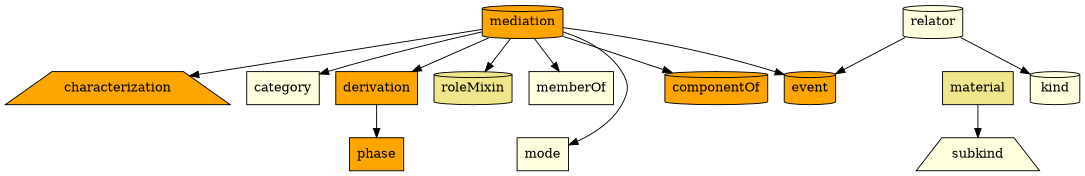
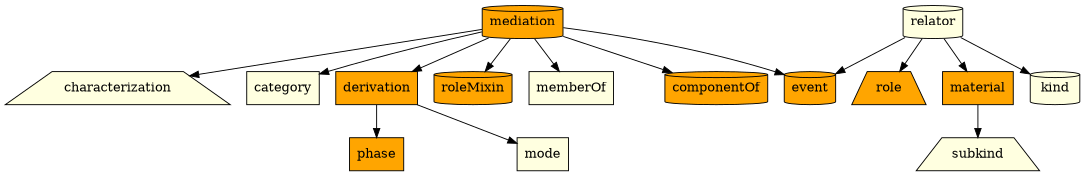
  strict digraph {
    node [fillcolor=lightyellow shape=cylinder style=filled]
-   characterization [fillcolor=orange shape=trapezium]
+   characterization [shape=trapezium]
    mediation [fillcolor=orange]
    category [shape=box]
    derivation [fillcolor=orange shape=box]
-   roleMixin [fillcolor=khaki]
+   roleMixin [fillcolor=orange]
    memberOf [shape=box]
    mode [shape=box]
    componentOf [fillcolor=orange]
    event [fillcolor=orange]
    relator
-   material [fillcolor=khaki shape=box]
+   role [fillcolor=orange shape=trapezium]
+   material [fillcolor=orange shape=box]
    kind
    phase [fillcolor=orange shape=box]
    subkind [shape=trapezium]
    mediation -> characterization
    mediation -> category
    mediation -> derivation
    mediation -> roleMixin
    mediation -> memberOf
-   mediation -> mode
+   derivation -> mode
    mediation -> componentOf
    mediation -> event
    derivation -> phase
    relator -> event
+   relator -> role
+   relator -> material
    relator -> kind
    material -> subkind
  }
